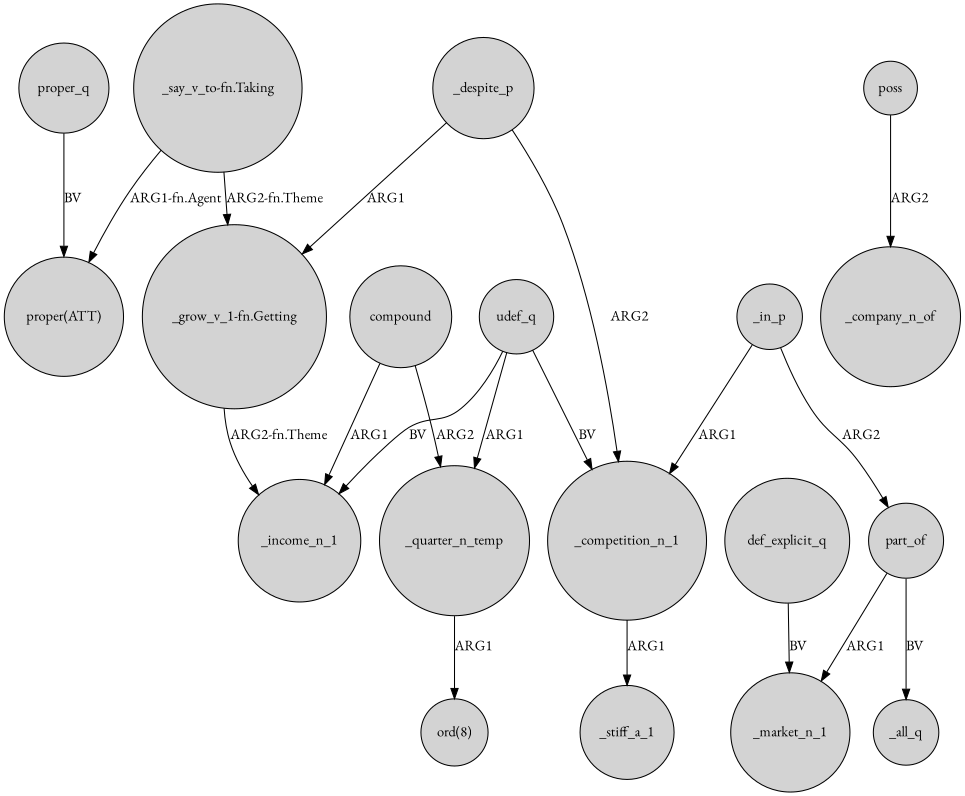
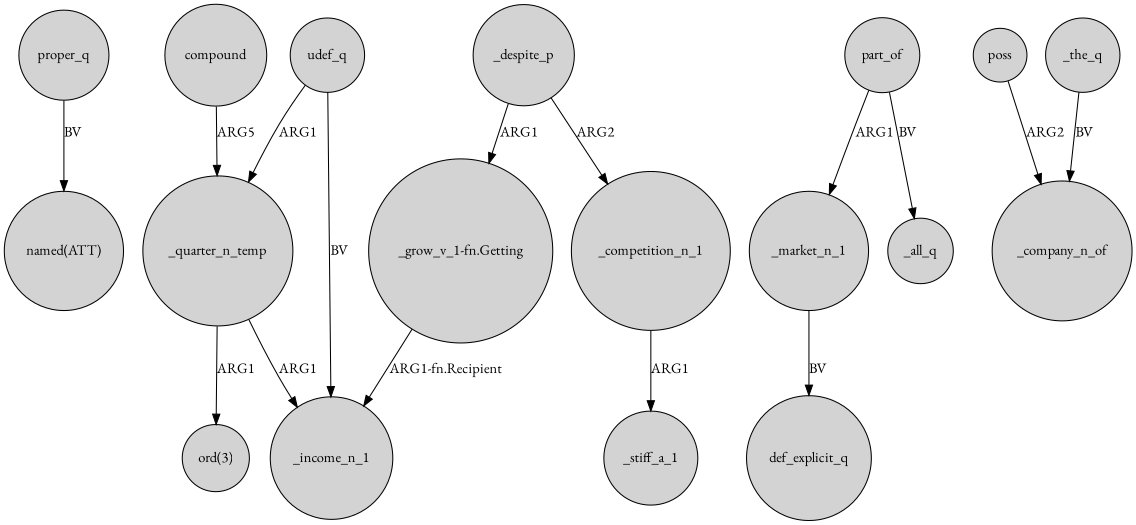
  digraph {
    fontname="EB Garamond"
    node [fontname="EB Garamond" shape=circle style=filled]
    edge [fontname="EB Garamond"]
    proper_q
-   "named(ATT)" [label="proper(ATT)"]
+   "named(ATT)"
    compound
    _quarter_n_temp
    _income_n_1
-   "ord(3)" [label="ord(8)"]
+   "ord(3)"
    udef_q
    _competition_n_1
    _stiff_a_1
-   "_say_v_to-fn.Taking"
    "_grow_v_1-fn.Getting"
    part_of
    _market_n_1
    _all_q
-   _in_p
    poss
    _company_n_of
    def_explicit_q
    _despite_p
+   _the_q
    proper_q -> "named(ATT)" [label=BV]
-   compound -> _quarter_n_temp [label=ARG2]
-   compound -> _income_n_1 [label=ARG1]
+   compound -> _quarter_n_temp [label=ARG5]
+   _quarter_n_temp -> _income_n_1 [label=ARG1]
    _quarter_n_temp -> "ord(3)" [label=ARG1]
    udef_q -> _quarter_n_temp [label=ARG1]
    udef_q -> _income_n_1 [label=BV]
-   udef_q -> _competition_n_1 [label=BV]
    _competition_n_1 -> _stiff_a_1 [label=ARG1]
-   "_say_v_to-fn.Taking" -> "named(ATT)" [label="ARG1-fn.Agent"]
-   "_say_v_to-fn.Taking" -> "_grow_v_1-fn.Getting" [label="ARG2-fn.Theme"]
-   "_grow_v_1-fn.Getting" -> _income_n_1 [label="ARG2-fn.Theme"]
+   "_grow_v_1-fn.Getting" -> _income_n_1 [label="ARG1-fn.Recipient"]
    part_of -> _market_n_1 [label=ARG1]
    part_of -> _all_q [label=BV]
-   _in_p -> _competition_n_1 [label=ARG1]
-   _in_p -> part_of [label=ARG2]
    poss -> _company_n_of [label=ARG2]
-   def_explicit_q -> _market_n_1 [label=BV]
+   _market_n_1 -> def_explicit_q [label=BV]
    _despite_p -> _competition_n_1 [label=ARG2]
    _despite_p -> "_grow_v_1-fn.Getting" [label=ARG1]
+   _the_q -> _company_n_of [label=BV]
  }
